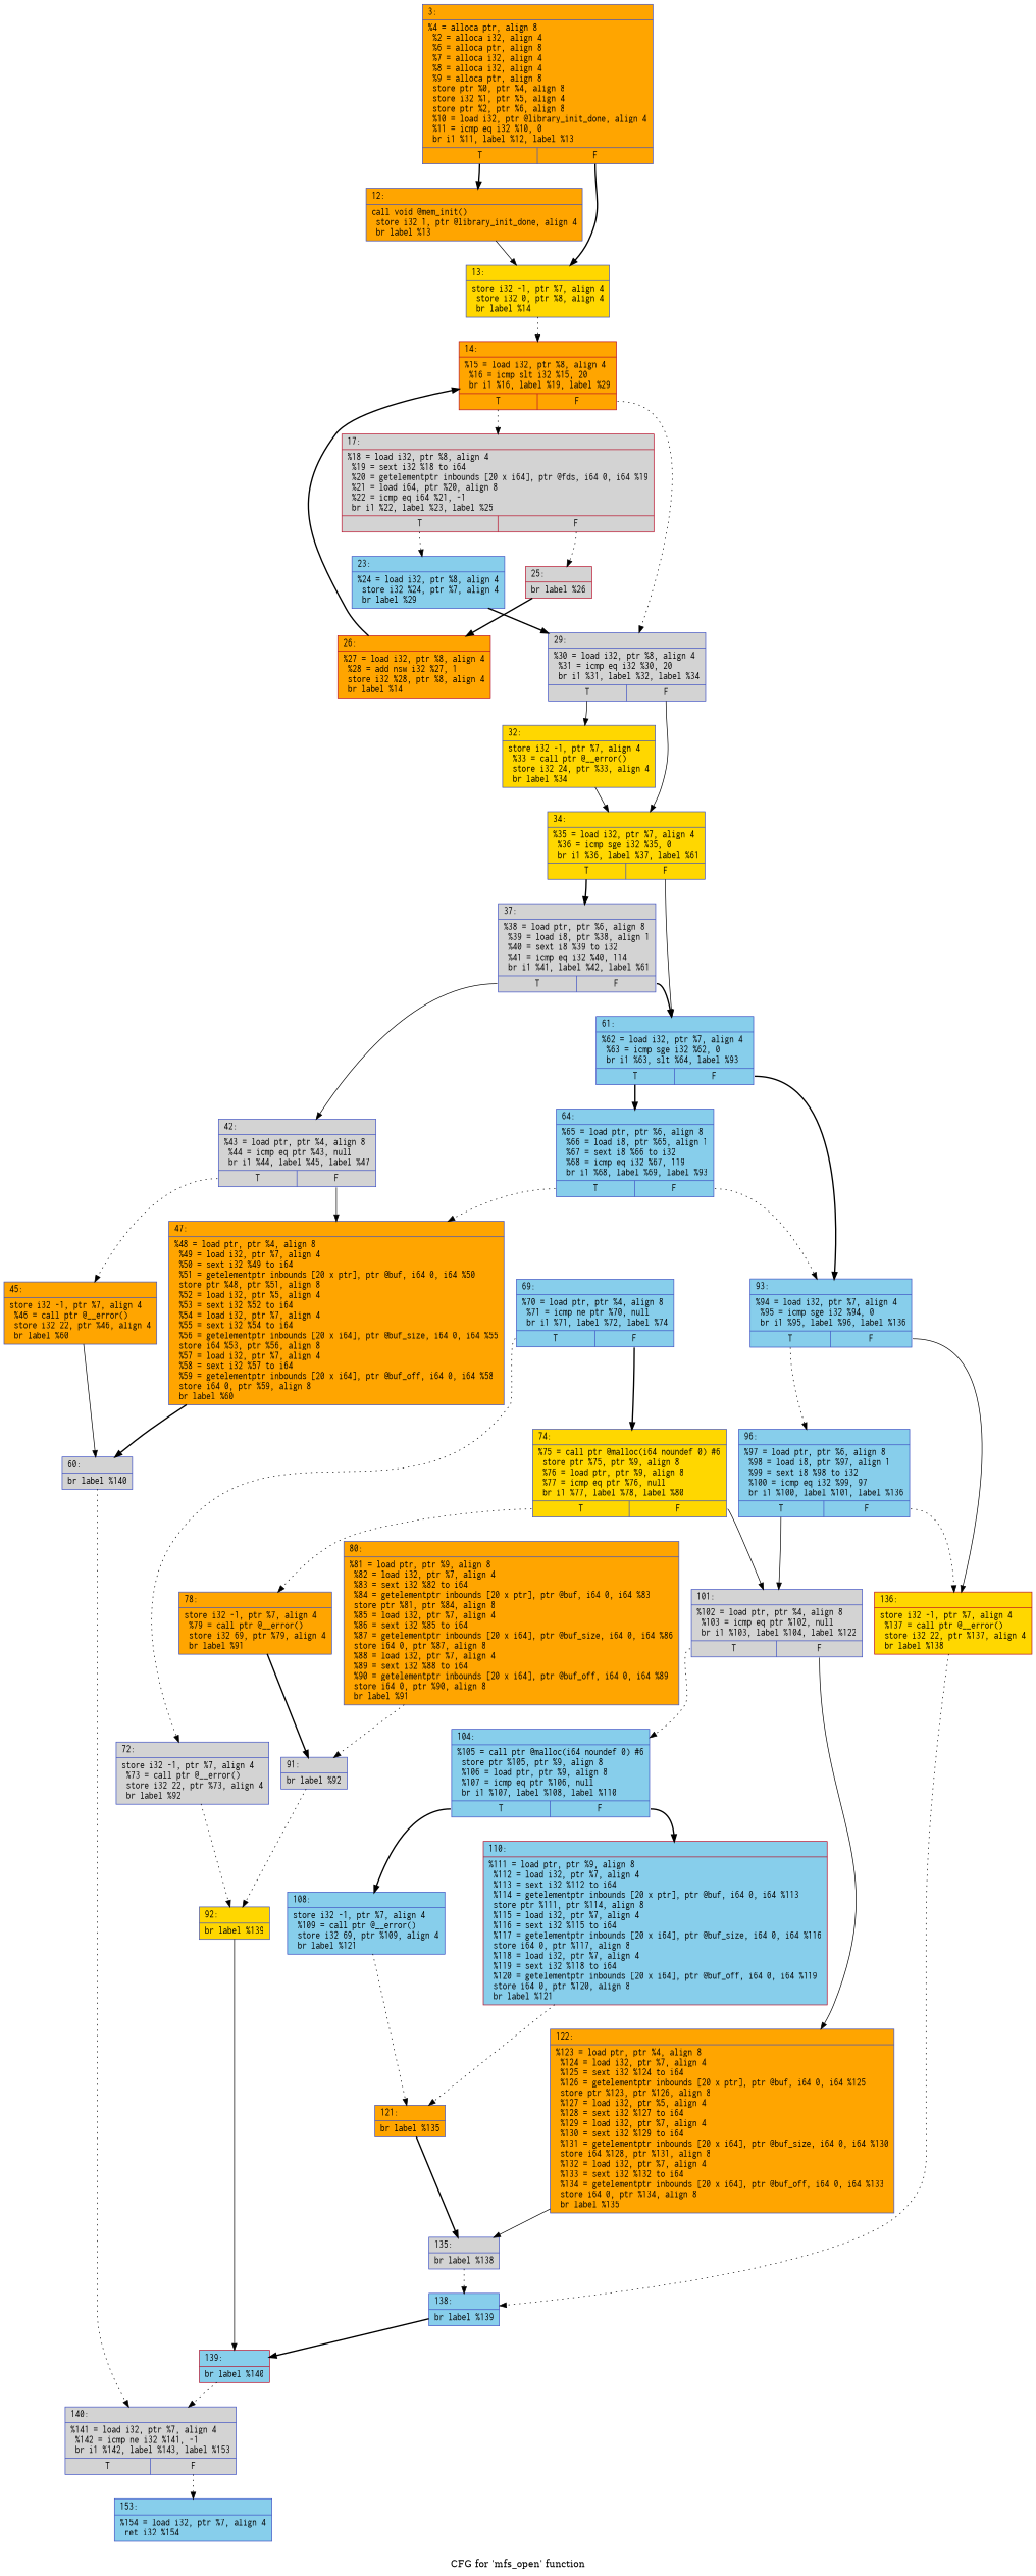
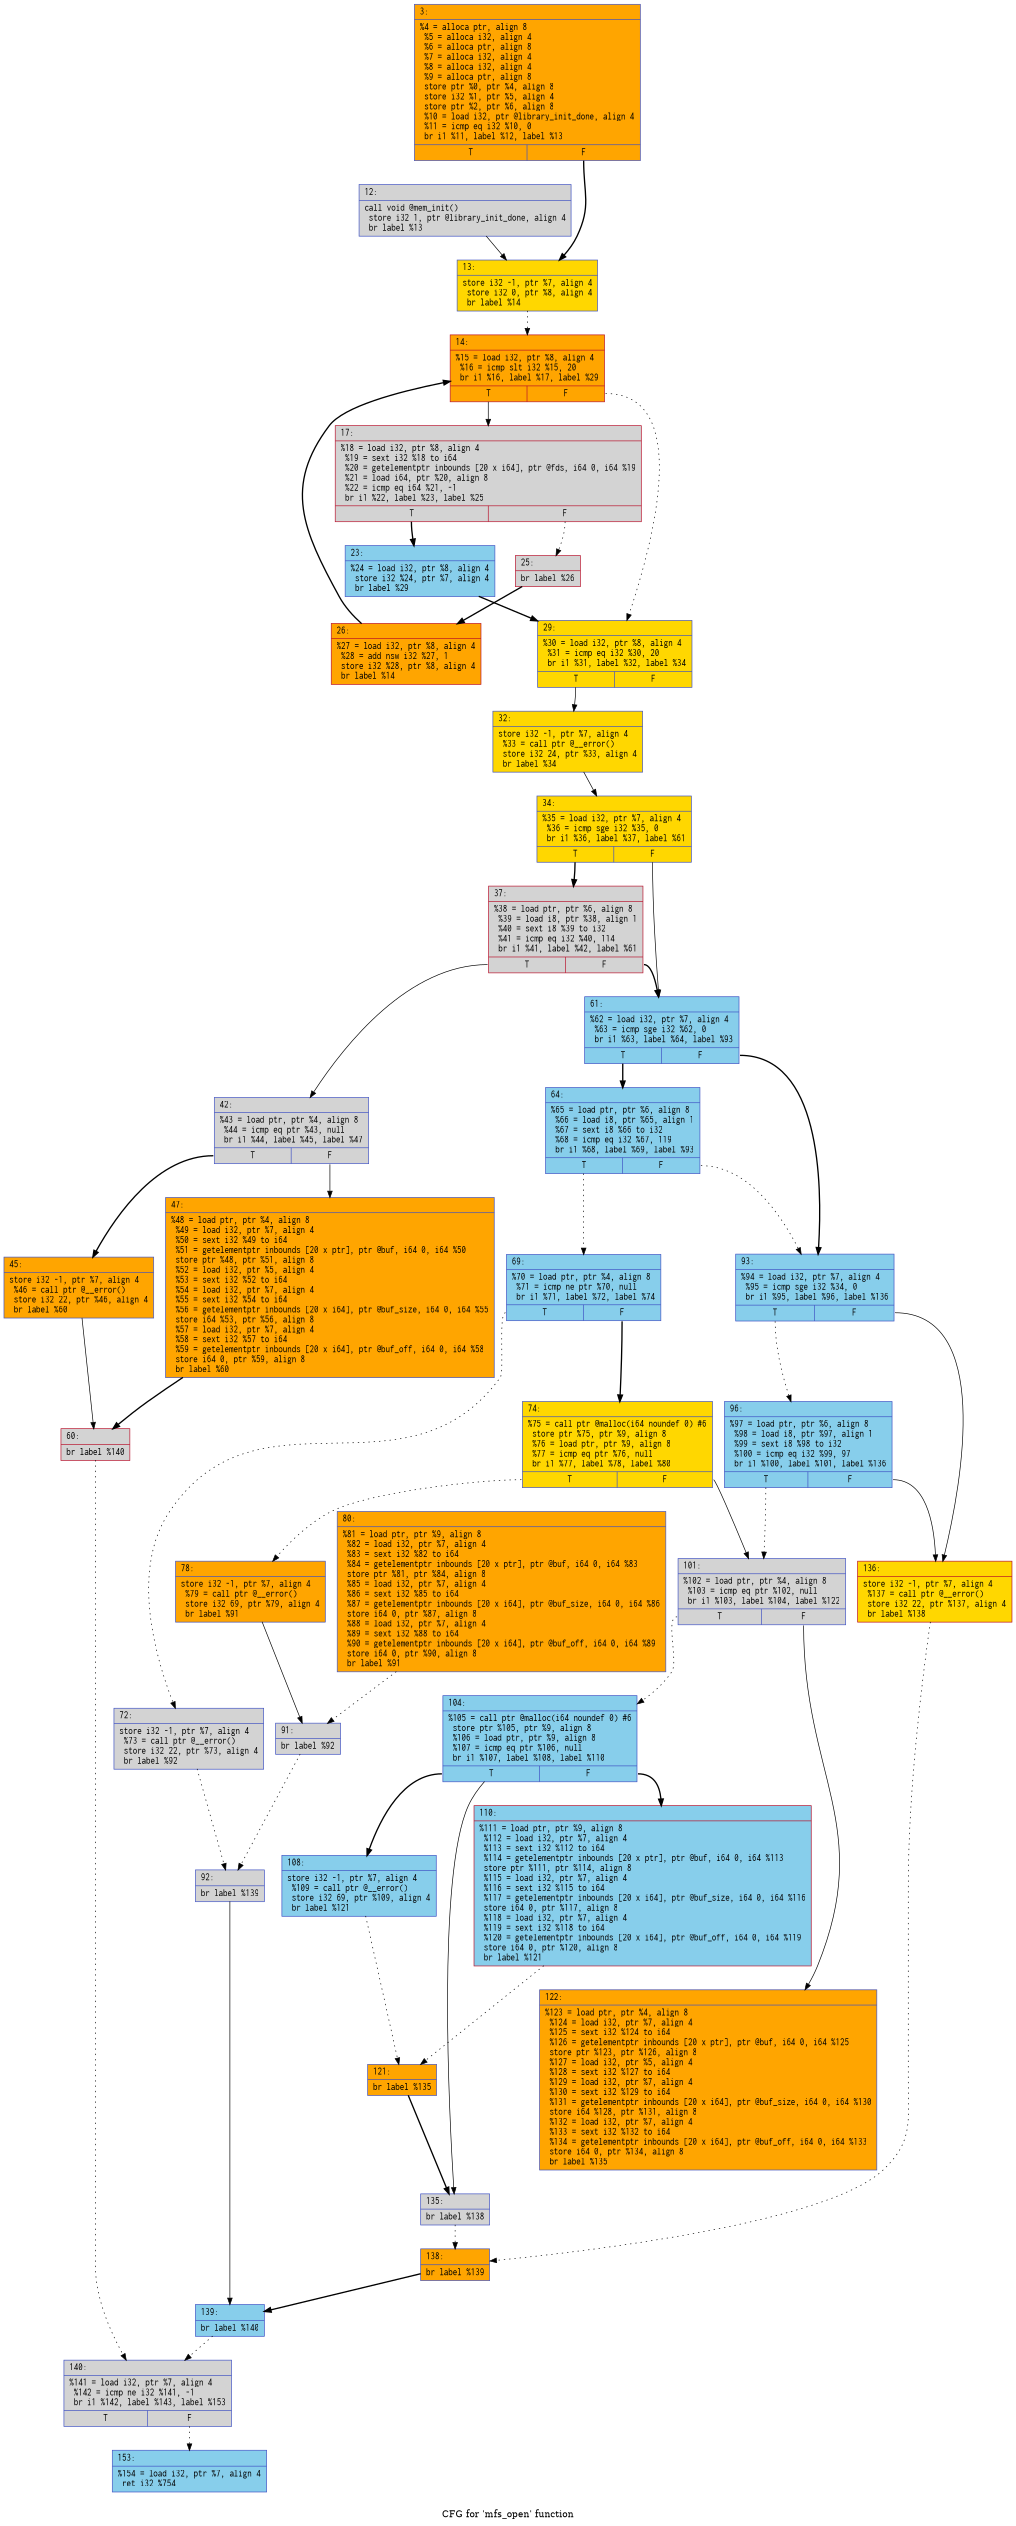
  digraph {
    label="CFG for 'mfs_open' function"
    node [color="#3d50c3ff" fillcolor=lightgrey fontname=Courier shape=record style=filled]
    edge [style=dotted]
-   n1 [fillcolor=orange label="{3:\l|  %4 = alloca ptr, align 8\l  %2 = alloca i32, align 4\l  %6 = alloca ptr, align 8\l  %7 = alloca i32, align 4\l  %8 = alloca i32, align 4\l  %9 = alloca ptr, align 8\l  store ptr %0, ptr %4, align 8\l  store i32 %1, ptr %5, align 4\l  store ptr %2, ptr %6, align 8\l  %10 = load i32, ptr @library_init_done, align 4\l  %11 = icmp eq i32 %10, 0\l  br i1 %11, label %12, label %13\l|{<s0>T|<s1>F}}"]
-   n2 [fillcolor=orange label="{12:\l|  call void @mem_init()\l  store i32 1, ptr @library_init_done, align 4\l  br label %13\l}"]
+   n1 [fillcolor=orange label="{3:\l|  %4 = alloca ptr, align 8\l  %5 = alloca i32, align 4\l  %6 = alloca ptr, align 8\l  %7 = alloca i32, align 4\l  %8 = alloca i32, align 4\l  %9 = alloca ptr, align 8\l  store ptr %0, ptr %4, align 8\l  store i32 %1, ptr %5, align 4\l  store ptr %2, ptr %6, align 8\l  %10 = load i32, ptr @library_init_done, align 4\l  %11 = icmp eq i32 %10, 0\l  br i1 %11, label %12, label %13\l|{<s0>T|<s1>F}}"]
+   n2 [label="{12:\l|  call void @mem_init()\l  store i32 1, ptr @library_init_done, align 4\l  br label %13\l}"]
    n3 [fillcolor=gold label="{13:\l|  store i32 -1, ptr %7, align 4\l  store i32 0, ptr %8, align 4\l  br label %14\l}"]
-   n4 [color="#b70d28ff" fillcolor=orange label="{14:\l|  %15 = load i32, ptr %8, align 4\l  %16 = icmp slt i32 %15, 20\l  br i1 %16, label %19, label %29\l|{<s0>T|<s1>F}}"]
+   n4 [color="#b70d28ff" fillcolor=orange label="{14:\l|  %15 = load i32, ptr %8, align 4\l  %16 = icmp slt i32 %15, 20\l  br i1 %16, label %17, label %29\l|{<s0>T|<s1>F}}"]
    n5 [color="#b70d28ff" label="{17:\l|  %18 = load i32, ptr %8, align 4\l  %19 = sext i32 %18 to i64\l  %20 = getelementptr inbounds [20 x i64], ptr @fds, i64 0, i64 %19\l  %21 = load i64, ptr %20, align 8\l  %22 = icmp eq i64 %21, -1\l  br i1 %22, label %23, label %25\l|{<s0>T|<s1>F}}"]
-   n6 [label="{29:\l|  %30 = load i32, ptr %8, align 4\l  %31 = icmp eq i32 %30, 20\l  br i1 %31, label %32, label %34\l|{<s0>T|<s1>F}}"]
+   n6 [fillcolor=gold label="{29:\l|  %30 = load i32, ptr %8, align 4\l  %31 = icmp eq i32 %30, 20\l  br i1 %31, label %32, label %34\l|{<s0>T|<s1>F}}"]
    n7 [fillcolor=skyblue label="{23:\l|  %24 = load i32, ptr %8, align 4\l  store i32 %24, ptr %7, align 4\l  br label %29\l}"]
    n8 [color="#b70d28ff" label="{25:\l|  br label %26\l}"]
    n9 [fillcolor=gold label="{32:\l|  store i32 -1, ptr %7, align 4\l  %33 = call ptr @__error()\l  store i32 24, ptr %33, align 4\l  br label %34\l}"]
    n10 [fillcolor=gold label="{34:\l|  %35 = load i32, ptr %7, align 4\l  %36 = icmp sge i32 %35, 0\l  br i1 %36, label %37, label %61\l|{<s0>T|<s1>F}}"]
    n11 [color="#b70d28ff" fillcolor=orange label="{26:\l|  %27 = load i32, ptr %8, align 4\l  %28 = add nsw i32 %27, 1\l  store i32 %28, ptr %8, align 4\l  br label %14\l}"]
-   n12 [label="{37:\l|  %38 = load ptr, ptr %6, align 8\l  %39 = load i8, ptr %38, align 1\l  %40 = sext i8 %39 to i32\l  %41 = icmp eq i32 %40, 114\l  br i1 %41, label %42, label %61\l|{<s0>T|<s1>F}}"]
-   n13 [fillcolor=skyblue label="{61:\l|  %62 = load i32, ptr %7, align 4\l  %63 = icmp sge i32 %62, 0\l  br i1 %63, slt %64, label %93\l|{<s0>T|<s1>F}}"]
+   n12 [color="#b70d28ff" label="{37:\l|  %38 = load ptr, ptr %6, align 8\l  %39 = load i8, ptr %38, align 1\l  %40 = sext i8 %39 to i32\l  %41 = icmp eq i32 %40, 114\l  br i1 %41, label %42, label %61\l|{<s0>T|<s1>F}}"]
+   n13 [fillcolor=skyblue label="{61:\l|  %62 = load i32, ptr %7, align 4\l  %63 = icmp sge i32 %62, 0\l  br i1 %63, label %64, label %93\l|{<s0>T|<s1>F}}"]
    n14 [label="{42:\l|  %43 = load ptr, ptr %4, align 8\l  %44 = icmp eq ptr %43, null\l  br i1 %44, label %45, label %47\l|{<s0>T|<s1>F}}"]
    n15 [fillcolor=skyblue label="{64:\l|  %65 = load ptr, ptr %6, align 8\l  %66 = load i8, ptr %65, align 1\l  %67 = sext i8 %66 to i32\l  %68 = icmp eq i32 %67, 119\l  br i1 %68, label %69, label %93\l|{<s0>T|<s1>F}}"]
-   n16 [fillcolor=skyblue label="{93:\l|  %94 = load i32, ptr %7, align 4\l  %95 = icmp sge i32 %94, 0\l  br i1 %95, label %96, label %136\l|{<s0>T|<s1>F}}"]
+   n16 [fillcolor=skyblue label="{93:\l|  %94 = load i32, ptr %7, align 4\l  %95 = icmp sge i32 %34, 0\l  br i1 %95, label %96, label %136\l|{<s0>T|<s1>F}}"]
    n17 [fillcolor=orange label="{45:\l|  store i32 -1, ptr %7, align 4\l  %46 = call ptr @__error()\l  store i32 22, ptr %46, align 4\l  br label %60\l}"]
    n18 [fillcolor=orange label="{47:\l|  %48 = load ptr, ptr %4, align 8\l  %49 = load i32, ptr %7, align 4\l  %50 = sext i32 %49 to i64\l  %51 = getelementptr inbounds [20 x ptr], ptr @buf, i64 0, i64 %50\l  store ptr %48, ptr %51, align 8\l  %52 = load i32, ptr %5, align 4\l  %53 = sext i32 %52 to i64\l  %54 = load i32, ptr %7, align 4\l  %55 = sext i32 %54 to i64\l  %56 = getelementptr inbounds [20 x i64], ptr @buf_size, i64 0, i64 %55\l  store i64 %53, ptr %56, align 8\l  %57 = load i32, ptr %7, align 4\l  %58 = sext i32 %57 to i64\l  %59 = getelementptr inbounds [20 x i64], ptr @buf_off, i64 0, i64 %58\l  store i64 0, ptr %59, align 8\l  br label %60\l}"]
    n19 [fillcolor=skyblue label="{69:\l|  %70 = load ptr, ptr %4, align 8\l  %71 = icmp ne ptr %70, null\l  br i1 %71, label %72, label %74\l|{<s0>T|<s1>F}}"]
    n20 [fillcolor=skyblue label="{96:\l|  %97 = load ptr, ptr %6, align 8\l  %98 = load i8, ptr %97, align 1\l  %99 = sext i8 %98 to i32\l  %100 = icmp eq i32 %99, 97\l  br i1 %100, label %101, label %136\l|{<s0>T|<s1>F}}"]
    n21 [color="#b70d28ff" fillcolor=gold label="{136:\l|  store i32 -1, ptr %7, align 4\l  %137 = call ptr @__error()\l  store i32 22, ptr %137, align 4\l  br label %138\l}"]
-   n22 [label="{60:\l|  br label %140\l}"]
+   n22 [color="#b70d28ff" label="{60:\l|  br label %140\l}"]
    n23 [label="{140:\l|  %141 = load i32, ptr %7, align 4\l  %142 = icmp ne i32 %141, -1\l  br i1 %142, label %143, label %153\l|{<s0>T|<s1>F}}"]
-   n24 [fillcolor=skyblue label="{153:\l|  %154 = load i32, ptr %7, align 4\l  ret i32 %154\l}"]
+   n24 [fillcolor=skyblue label="{153:\l|  %154 = load i32, ptr %7, align 4\l  ret i32 %754\l}"]
    n25 [label="{72:\l|  store i32 -1, ptr %7, align 4\l  %73 = call ptr @__error()\l  store i32 22, ptr %73, align 4\l  br label %92\l}"]
    n26 [fillcolor=gold label="{74:\l|  %75 = call ptr @malloc(i64 noundef 0) #6\l  store ptr %75, ptr %9, align 8\l  %76 = load ptr, ptr %9, align 8\l  %77 = icmp eq ptr %76, null\l  br i1 %77, label %78, label %80\l|{<s0>T|<s1>F}}"]
    n27 [label="{101:\l|  %102 = load ptr, ptr %4, align 8\l  %103 = icmp eq ptr %102, null\l  br i1 %103, label %104, label %122\l|{<s0>T|<s1>F}}"]
-   n28 [fillcolor=skyblue label="{138:\l|  br label %139\l}"]
-   n29 [fillcolor=gold label="{92:\l|  br label %139\l}"]
+   n28 [fillcolor=orange label="{138:\l|  br label %139\l}"]
+   n29 [label="{92:\l|  br label %139\l}"]
    n30 [fillcolor=orange label="{78:\l|  store i32 -1, ptr %7, align 4\l  %79 = call ptr @__error()\l  store i32 69, ptr %79, align 4\l  br label %91\l}"]
-   n31 [color="#b70d28ff" fillcolor=skyblue label="{139:\l|  br label %140\l}"]
+   n31 [fillcolor=skyblue label="{139:\l|  br label %140\l}"]
    n32 [label="{91:\l|  br label %92\l}"]
    n33 [fillcolor=orange label="{80:\l|  %81 = load ptr, ptr %9, align 8\l  %82 = load i32, ptr %7, align 4\l  %83 = sext i32 %82 to i64\l  %84 = getelementptr inbounds [20 x ptr], ptr @buf, i64 0, i64 %83\l  store ptr %81, ptr %84, align 8\l  %85 = load i32, ptr %7, align 4\l  %86 = sext i32 %85 to i64\l  %87 = getelementptr inbounds [20 x i64], ptr @buf_size, i64 0, i64 %86\l  store i64 0, ptr %87, align 8\l  %88 = load i32, ptr %7, align 4\l  %89 = sext i32 %88 to i64\l  %90 = getelementptr inbounds [20 x i64], ptr @buf_off, i64 0, i64 %89\l  store i64 0, ptr %90, align 8\l  br label %91\l}"]
    n34 [fillcolor=skyblue label="{104:\l|  %105 = call ptr @malloc(i64 noundef 0) #6\l  store ptr %105, ptr %9, align 8\l  %106 = load ptr, ptr %9, align 8\l  %107 = icmp eq ptr %106, null\l  br i1 %107, label %108, label %110\l|{<s0>T|<s1>F}}"]
    n35 [fillcolor=orange label="{122:\l|  %123 = load ptr, ptr %4, align 8\l  %124 = load i32, ptr %7, align 4\l  %125 = sext i32 %124 to i64\l  %126 = getelementptr inbounds [20 x ptr], ptr @buf, i64 0, i64 %125\l  store ptr %123, ptr %126, align 8\l  %127 = load i32, ptr %5, align 4\l  %128 = sext i32 %127 to i64\l  %129 = load i32, ptr %7, align 4\l  %130 = sext i32 %129 to i64\l  %131 = getelementptr inbounds [20 x i64], ptr @buf_size, i64 0, i64 %130\l  store i64 %128, ptr %131, align 8\l  %132 = load i32, ptr %7, align 4\l  %133 = sext i32 %132 to i64\l  %134 = getelementptr inbounds [20 x i64], ptr @buf_off, i64 0, i64 %133\l  store i64 0, ptr %134, align 8\l  br label %135\l}"]
    n36 [fillcolor=skyblue label="{108:\l|  store i32 -1, ptr %7, align 4\l  %109 = call ptr @__error()\l  store i32 69, ptr %109, align 4\l  br label %121\l}"]
    n37 [color="#b70d28ff" fillcolor=skyblue label="{110:\l|  %111 = load ptr, ptr %9, align 8\l  %112 = load i32, ptr %7, align 4\l  %113 = sext i32 %112 to i64\l  %114 = getelementptr inbounds [20 x ptr], ptr @buf, i64 0, i64 %113\l  store ptr %111, ptr %114, align 8\l  %115 = load i32, ptr %7, align 4\l  %116 = sext i32 %115 to i64\l  %117 = getelementptr inbounds [20 x i64], ptr @buf_size, i64 0, i64 %116\l  store i64 0, ptr %117, align 8\l  %118 = load i32, ptr %7, align 4\l  %119 = sext i32 %118 to i64\l  %120 = getelementptr inbounds [20 x i64], ptr @buf_off, i64 0, i64 %119\l  store i64 0, ptr %120, align 8\l  br label %121\l}"]
    n38 [label="{135:\l|  br label %138\l}"]
    n39 [fillcolor=orange label="{121:\l|  br label %135\l}"]
-   n1 -> n2 [style=bold tailport=s0]
    n1 -> n3 [style=bold tailport=s1]
    n2 -> n3 [style=solid]
    n3 -> n4
-   n4 -> n5 [tailport=s0]
+   n4 -> n5 [style=solid tailport=s0]
    n4 -> n6 [tailport=s1]
-   n5 -> n7 [tailport=s0]
+   n5 -> n7 [style=bold tailport=s0]
    n5 -> n8 [tailport=s1]
    n6 -> n9 [style=solid tailport=s0]
-   n6 -> n10 [style=solid tailport=s1]
    n7 -> n6 [style=bold]
    n8 -> n11 [style=bold]
    n9 -> n10 [style=solid]
    n10 -> n12 [style=bold tailport=s0]
    n10 -> n13 [style=solid tailport=s1]
    n11 -> n4 [style=bold]
    n12 -> n13 [style=bold tailport=s1]
    n12 -> n14 [style=solid tailport=s0]
    n13 -> n15 [style=bold tailport=s0]
    n13 -> n16 [style=bold tailport=s1]
-   n14 -> n17 [tailport=s0]
+   n14 -> n17 [style=bold tailport=s0]
    n14 -> n18 [style=solid tailport=s1]
    n15 -> n16 [tailport=s1]
-   n15 -> n18 [tailport=s0]
+   n15 -> n19 [tailport=s0]
    n16 -> n20 [tailport=s0]
    n16 -> n21 [style=solid tailport=s1]
    n17 -> n22 [style=solid]
    n18 -> n22 [style=bold]
    n19 -> n25 [tailport=s0]
    n19 -> n26 [style=bold tailport=s1]
-   n20 -> n21 [tailport=s1]
-   n20 -> n27 [style=solid tailport=s0]
+   n20 -> n21 [style=solid tailport=s1]
+   n20 -> n27 [tailport=s0]
    n21 -> n28
    n22 -> n23
    n23 -> n24 [tailport=s1]
    n25 -> n29
    n26 -> n27 [style=solid tailport=s1]
    n26 -> n30 [tailport=s0]
    n27 -> n34 [tailport=s0]
    n27 -> n35 [style=solid tailport=s1]
    n28 -> n31 [style=bold]
    n29 -> n31 [style=solid]
-   n30 -> n32 [style=bold]
+   n30 -> n32 [style=solid]
    n31 -> n23
    n32 -> n29
    n33 -> n32
    n34 -> n36 [style=bold tailport=s0]
    n34 -> n37 [style=bold tailport=s1]
-   n35 -> n38 [style=solid]
+   n34 -> n38 [style=solid]
    n36 -> n39
    n37 -> n39
    n38 -> n28
    n39 -> n38 [style=bold]
  }
